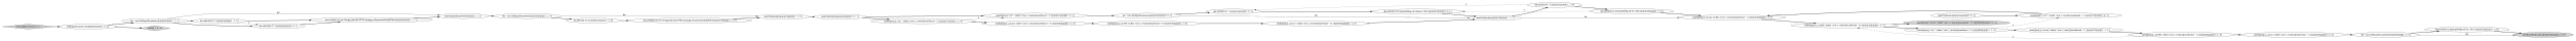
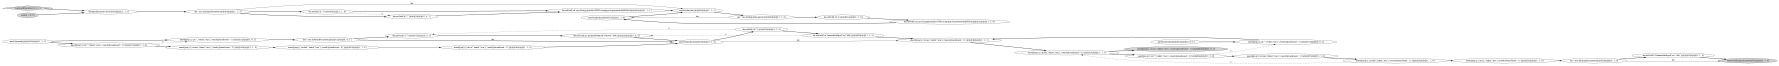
  digraph {
    fontname="PT Serif"
    rankdir=LR
    node [fillcolor=white fontname="PT Serif" shape=ellipse style=filled]
    edge [fontname="PT Serif" style=bold]
    n1 [label="doc.setField(\"id\",\"7\")@@@13@@@['0', '0', '1']"]
    n2 [label="doc.setField(\"cat\",ImmutableMap.of(\"whatever\",\"bbb\"))@@@14@@@['0', '0', '1']"]
    n3 [label="assertU(adoc(doc))@@@15@@@['1', '1', '1']"]
    n4 [label="assertQ(req(\"q\",\"cat:aaa\",\"indent\",\"true\"),\"//result(@numFound = '2'(\")@@@18@@@['1', '1', '0']"]
    n5 [label="assertQ(req(\"q\",\"cat:bbb\",\"indent\",\"true\"),\"//result(@numFound = '0'(\")@@@19@@@['1', '1', '0']"]
    n6 [label="assertQ(req(\"q\",\"cat:ccc\",\"indent\",\"true\"),\"//result(@numFound = '2'(\")@@@20@@@['1', '1', '0']"]
    n7 [label="assertU(adoc(doc))@@@15@@@['1', '1', '0']"]
    n8 [label="assertU(commit())@@@10@@@['1', '1', '1']"]
    n9 [label="assertQ(req(\"q\",\"cat:*\",\"indent\",\"true\"),\"//result(@numFound = '2'(\")@@@17@@@['1', '1', '0']"]
    n10 [label="assertQ(req(\"q\",\"cat:*\",\"indent\",\"true\"),\"//result(@numFound = '1'(\")@@@11@@@['0', '0', '1']"]
    n11 [label="doc = new SolrInputDocument()@@@12@@@['0', '0', '1']"]
    n12 [label="doc = new SolrInputDocument()@@@4@@@['1', '1', '1']"]
    n13 [label="assertU(adoc(doc))@@@9@@@['1', '1', '1']"]
    n14 [label="doc.setField(\"id\",\"7\")@@@5@@@['0', '0', '1']"]
    n15 [label="doc.setField(\"id\",\"5\")@@@5@@@['1', '1', '0']"]
    n16 [label="doc = new SolrInputDocument()@@@10@@@['1', '1', '0']"]
    n17 [label="doc.setField(\"cat\",new String((((edu.fdu.CPPDG.tinypdg.pe.ExpressionInfo@f93dc0)@@@6@@@['1', '1', '1']"]
    n18 [label="SolrInputDocument doc@@@3@@@['1', '1', '1']"]
    n19 [label="doc.setField(\"id\",\"6\")@@@11@@@['1', '1', '0']"]
    n20 [label="doc.setField(\"cat\",new String((((edu.fdu.CPPDG.tinypdg.pe.ExpressionInfo@f93d10)@@@12@@@['1', '1', '0']"]
    n21 [fillcolor=lightgray label="assertFailedU(adoc(doc))@@@32@@@['0', '1', '0']"]
    n22 [label="doc.setField(\"id\",ImmutableMap.of(\"set\",\"1001\"))@@@31@@@['0', '1', '0']"]
    n23 [fillcolor=lightgray label="testInvalidOperation['0', '0', '1']" shape=diamond]
    n24 [label="assertU(commit())@@@16@@@['0', '0', '1']"]
    n25 [label="assertQ(req(\"q\",\"cat:*\",\"indent\",\"true\"),\"//result(@numFound = '1'(\")@@@17@@@['0', '0', '1']"]
    n26 [label="assertQ(req(\"q\",\"cat:aaa\",\"indent\",\"true\"),\"//result(@numFound = '1'(\")@@@18@@@['1', '1', '1']"]
    n27 [label="assertQ(req(\"q\",\"cat:bbb\",\"indent\",\"true\"),\"//result(@numFound = '0'(\")@@@19@@@['1', '1', '1']"]
    n28 [label="assertQ(req(\"q\",\"cat:*\",\"indent\",\"true\"),\"//result(@numFound = '2'(\")@@@26@@@['1', '1', '0']"]
    n29 [fillcolor=lightgray label="assertQ(req(\"q\",\"cat:ccc\",\"indent\",\"true\"),\"//result(@numFound = '1'(\")@@@20@@@['0', '0', '1']"]
    n30 [label="assertQ(req(\"q\",\"cat:ccc\",\"indent\",\"true\"),\"//result(@numFound = '1'(\")@@@29@@@['1', '1', '0']"]
    n31 [label="doc = new SolrInputDocument()@@@30@@@['0', '1', '0']"]
    n32 [label="doc.setField(\"id\",\"5\")@@@22@@@['1', '1', '0']"]
-   n33 [fillcolor=lightgray label="testSet['1', '0', '0']" shape=diamond]
+   n33 [fillcolor=lightgray label="testSet['1', '0', '0']"]
    n34 [label="assertQ(req(\"q\",\"cat:bbb\",\"indent\",\"true\"),\"//result(@numFound = '1'(\")@@@28@@@['1', '1', '0']"]
    n35 [label="assertQ(req(\"q\",\"cat:aaa\",\"indent\",\"true\"),\"//result(@numFound = '1'(\")@@@27@@@['1', '1', '0']"]
    n36 [label="doc.setField(\"cat\",ImmutableMap.of(\"set\",\"bbb\"))@@@23@@@['1', '1', '0']"]
    n1 -> n2
    n2 -> n3
    n3 -> n26 [label=doc style=solid]
    n3 -> n32
    n4 -> n5
    n5 -> n6
    n6 -> n3
-   n7 -> n8
+   n7 -> n13
    n8 -> n9
    n8 -> n10
    n9 -> n4
    n9 -> n10 [label=0 style=dashed]
    n10 -> n11
    n11 -> n1
-   n11 -> n3 [label=doc style=solid]
+   n11 -> n3 [label=doc]
    n12 -> n13 [label=doc style=solid]
    n12 -> n14
    n12 -> n15
    n13 -> n16
    n14 -> n17
    n15 -> n14 [label=0 style=dashed]
    n15 -> n17
    n16 -> n7 [label=doc style=solid]
    n16 -> n19
    n17 -> n13
    n18 -> n12
    n19 -> n20
    n20 -> n7
    n22 -> n21
    n23 -> n18
    n24 -> n25
    n25 -> n26
    n26 -> n27
    n27 -> n28
    n27 -> n29
    n28 -> n25 [label=0 style=dashed]
    n28 -> n35
    n30 -> n31
    n31 -> n21 [label=doc style=solid]
    n31 -> n22
    n32 -> n1 [label=0 style=dashed]
    n32 -> n36
-   n18 -> n33
+   n33 -> n18
    n34 -> n27 [label=0 style=dashed]
    n34 -> n30
    n35 -> n34
    n36 -> n2 [label=0 style=dashed]
    n36 -> n26
  }
